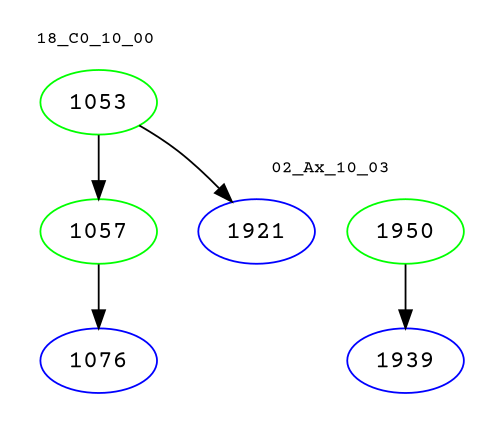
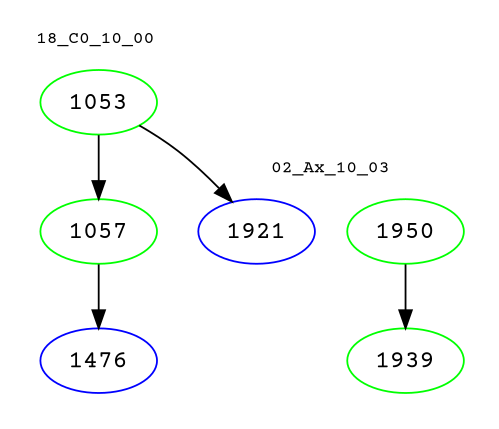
  digraph {
    fontname="Courier Prime"
    node [color=green fontname="Courier Prime"]
    edge [color=black fontname="Courier Prime"]
    n1 [label=1950]
-   n2 [color=blue label=1939]
+   n2 [label=1939]
    n3 [color=blue label=1921]
    n4 [label=1053]
    n5 [label=1057]
-   n6 [color=blue label=1076]
+   n6 [color=blue label=1476]
    subgraph cluster_1 {
      color=white
      fontsize=10
      label="02_Ax_10_03"
      n1
      n2
      n3
    }
    subgraph cluster_2 {
      color=white
      fontsize=10
      label="18_C0_10_00"
      n4
      n5
      n6
    }
    n1 -> n2
    n4 -> n3
    n4 -> n5
    n5 -> n6
  }
